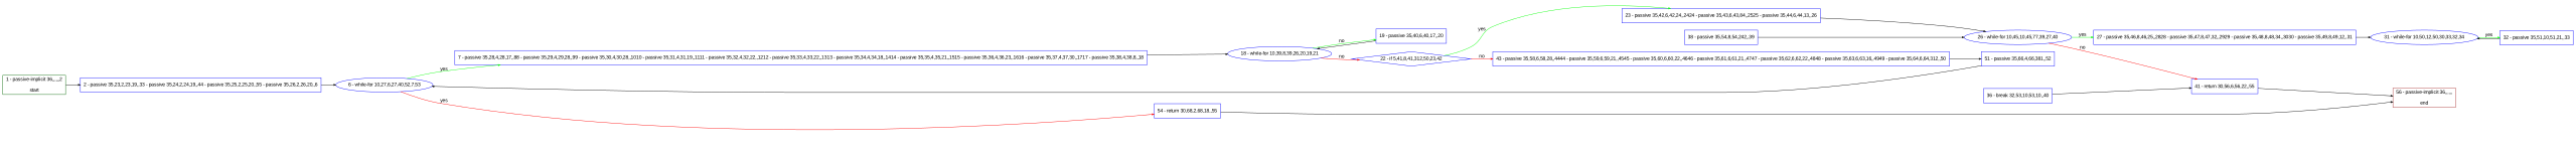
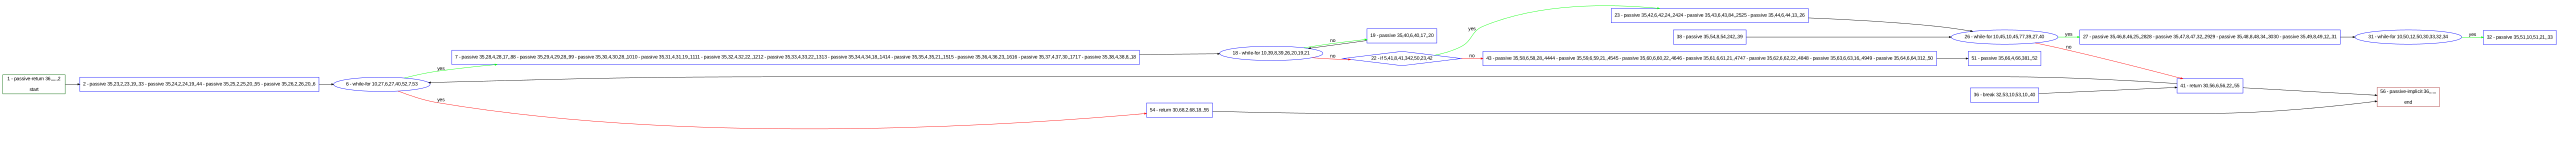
  digraph {
    bgcolor=white
    compound=true
    fillcolor="#FFFFCC"
    fontname=Arial
    fontsize=12
    pack=true
    packmode=clust
    rankdir=LR
    style="rounded,filled"
    node [color="#0000ff" compound=true fillcolor="#ffffff" fixedsize=false fontname=Arial fontsize=12 node_initialized=no shape=box style=filled]
    edge [arrowhead=normal arrowsize=0.5 arrowtail=none color="#000000" compound=true dir=forward fontcolor=black fontname=Arial fontsize=12]
    n1 [label="2 - passive 35,23,2,23,19,,33 - passive 35,24,2,24,19,,44 - passive 35,25,2,25,20,,55 - passive 35,26,2,26,20,,6"]
    n2 [label="6 - while-for 10,27,6,27,40,52,7,53" shape=oval]
    n3 [label="7 - passive 35,28,4,28,17,,88 - passive 35,29,4,29,28,,99 - passive 35,30,4,30,28,,1010 - passive 35,31,4,31,19,,1111 - passive 35,32,4,32,22,,1212 - passive 35,33,4,33,22,,1313 - passive 35,34,4,34,18,,1414 - passive 35,35,4,35,21,,1515 - passive 35,36,4,36,23,,1616 - passive 35,37,4,37,30,,1717 - passive 35,38,4,38,8,,18"]
    n4 [label="54 - return 30,68,2,68,18,,55"]
-   n5 [color="#006400" label="1 - passive-implicit 36,,,,,,2\n\nstart"]
+   n5 [color="#006400" label="1 - passive-return 36,,,,,,2\n\nstart"]
    n6 [label="18 - while-for 10,39,8,39,26,20,19,21" shape=oval]
    n7 [color="#a52a2a" label="56 - passive-implicit 36,,,,,,\n\nend"]
    n8 [label="19 - passive 35,40,6,40,17,,20"]
-   n9 [label="22 - if 5,41,8,41,312,50,23,42" shape=diamond]
+   n9 [label="22 - if 5,41,8,41,342,50,23,42" shape=diamond]
    n10 [label="23 - passive 35,42,6,42,24,,2424 - passive 35,43,6,43,84,,2525 - passive 35,44,6,44,13,,26"]
    n11 [label="43 - passive 35,58,6,58,28,,4444 - passive 35,59,6,59,21,,4545 - passive 35,60,6,60,22,,4646 - passive 35,61,6,61,21,,4747 - passive 35,62,6,62,22,,4848 - passive 35,63,6,63,16,,4949 - passive 35,64,6,64,312,,50"]
    n12 [label="26 - while-for 10,45,10,45,77,39,27,40" shape=oval]
    n13 [label="51 - passive 35,66,4,66,381,,52"]
    n14 [label="27 - passive 35,46,8,46,25,,2828 - passive 35,47,8,47,32,,2929 - passive 35,48,8,48,34,,3030 - passive 35,49,8,49,12,,31"]
    n15 [label="41 - return 30,56,6,56,22,,55"]
    n16 [label="31 - while-for 10,50,12,50,30,33,32,34" shape=oval]
    n17 [label="32 - passive 35,51,10,51,21,,33"]
    n18 [label="36 - break 32,53,10,53,10,,40"]
    n19 [label="38 - passive 35,54,8,54,242,,39"]
    n1 -> n2
    n2 -> n3 [color="#00ff00" label=yes]
    n2 -> n4 [color="#ff0000" label=yes]
    n3 -> n6
    n4 -> n7
    n5 -> n1
    n6 -> n8 [color="#00ff00" label=no]
    n6 -> n9 [color="#ff0000" label=no]
    n8 -> n6
    n9 -> n10 [color="#00ff00" label=yes]
    n9 -> n11 [color="#ff0000" label=no]
    n10 -> n12
    n11 -> n13
    n12 -> n14 [color="#00ff00" label=yes]
    n12 -> n15 [color="#ff0000" label=no]
-   n13 -> n2
+   n15 -> n2
    n14 -> n16
    n15 -> n7
    n16 -> n17 [color="#00ff00" label=yes]
-   n17 -> n16
    n18 -> n15
    n19 -> n12
  }
